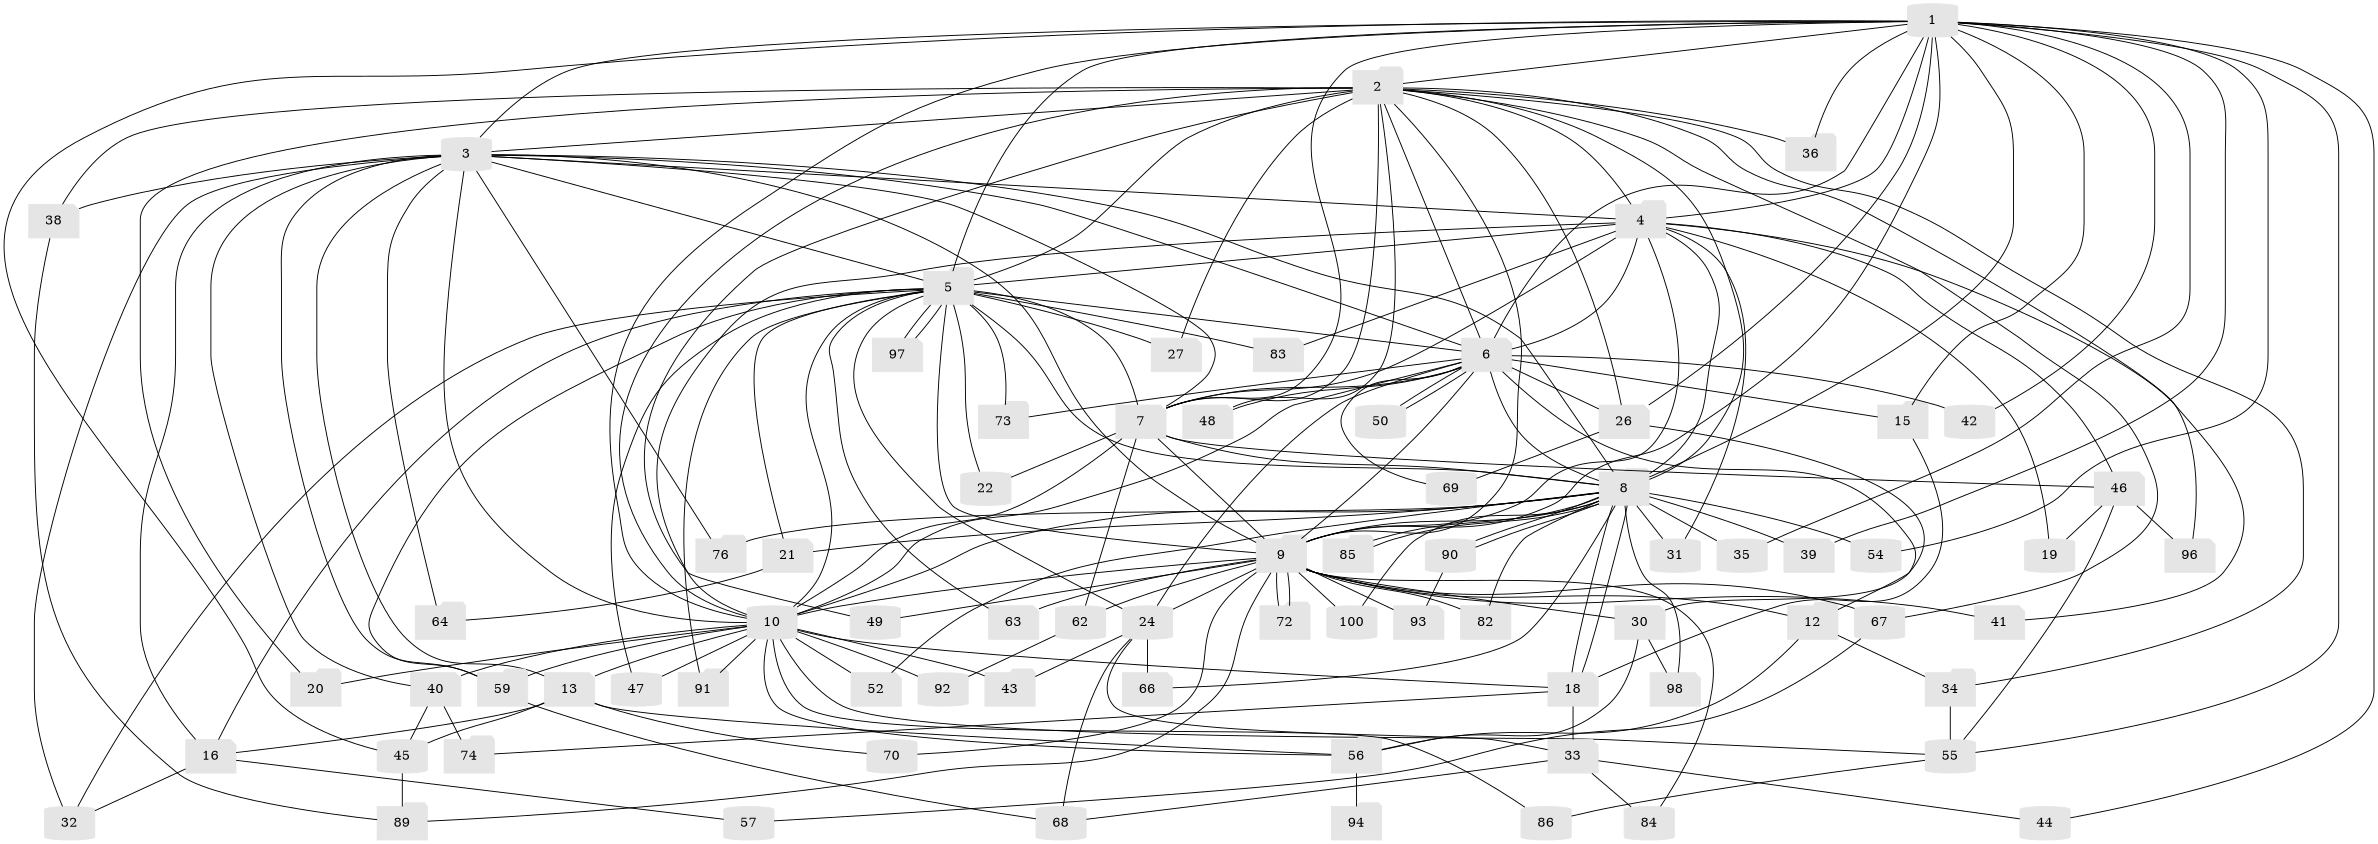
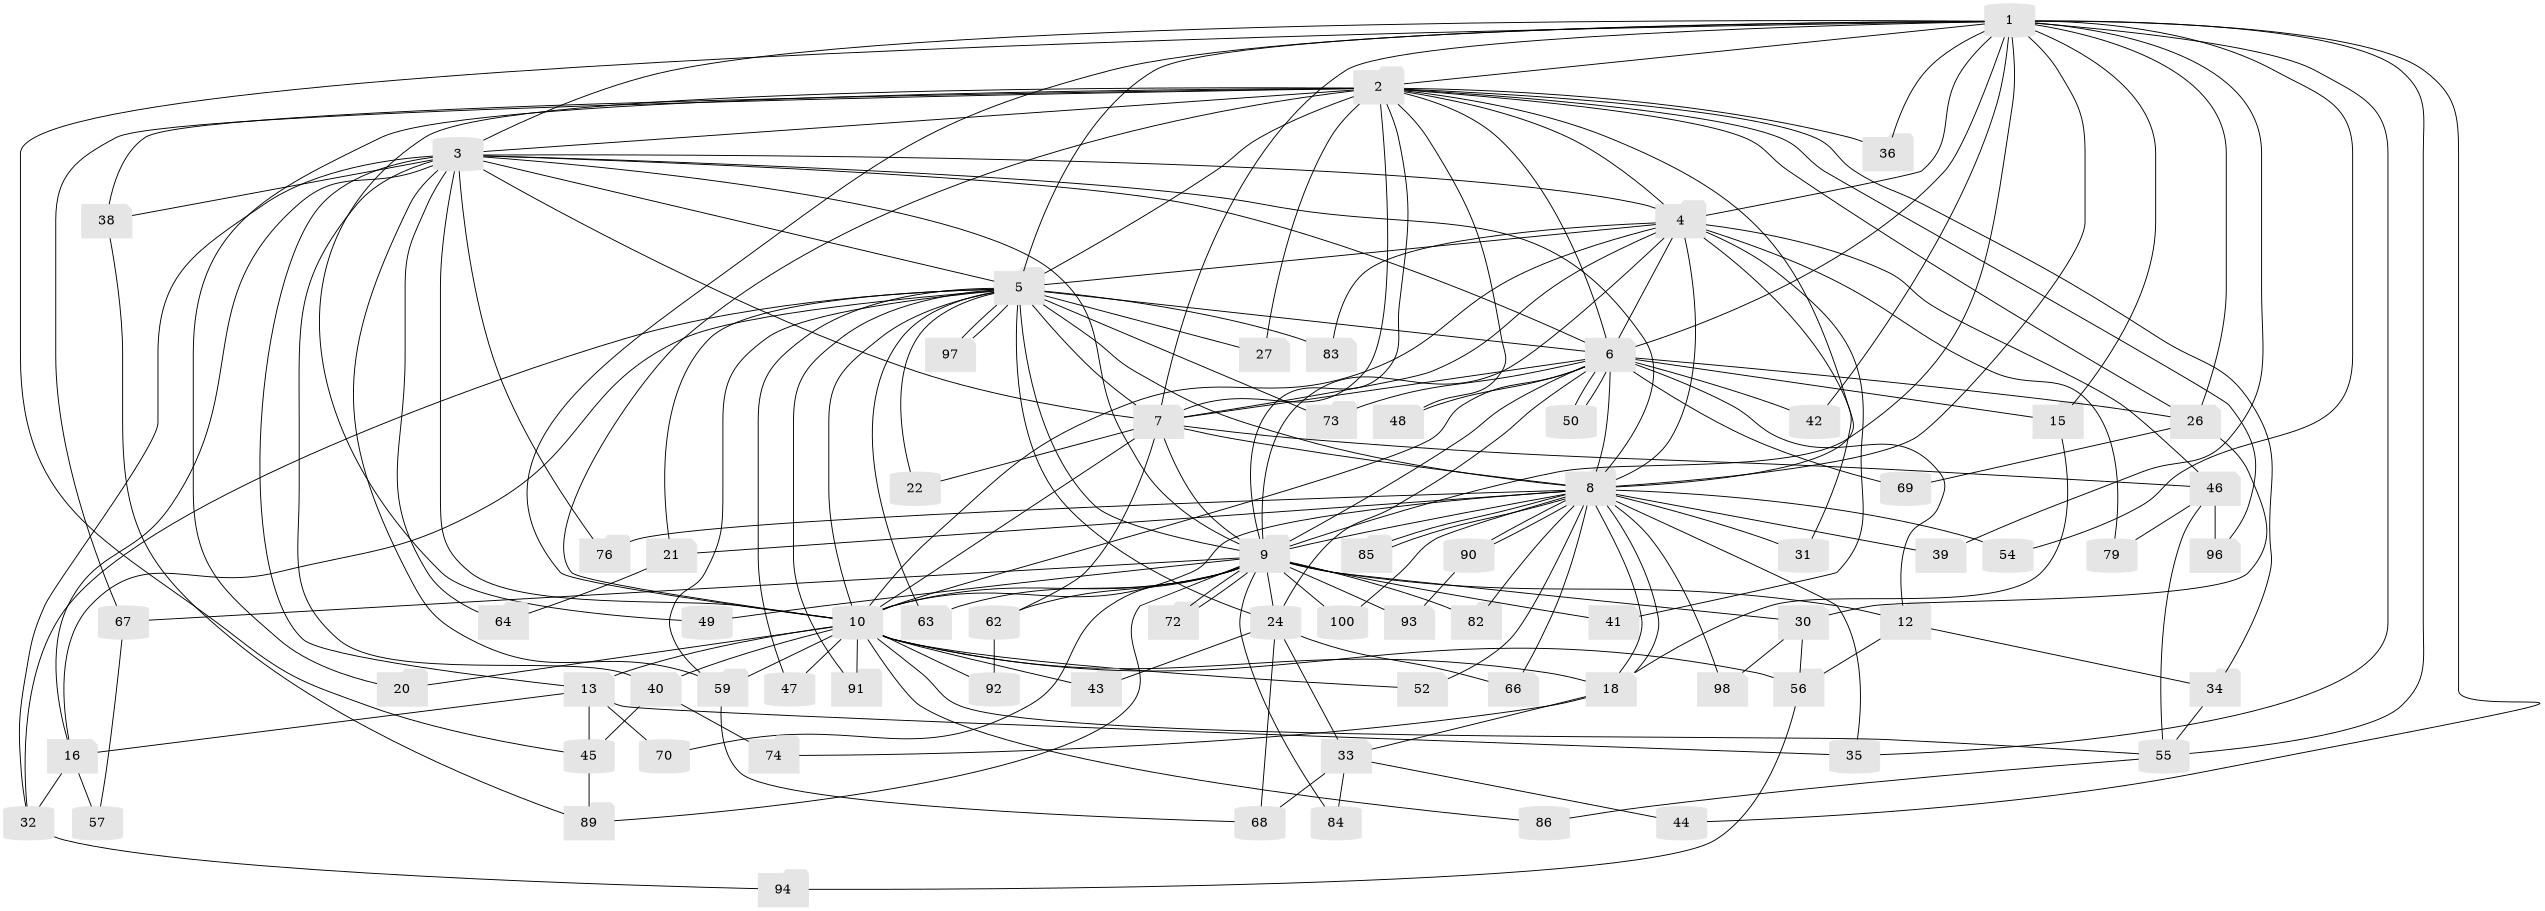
  graph {
    node [color=gray90 shape=cylinder style=filled]
    1 [super="+11"]
    2 [shape=folder super="+19"]
    3 [super="+60"]
    4 [shape=folder super="+28"]
    5 [shape=folder super="+29"]
    6 [shape=note super="+80"]
    7 [shape=note super="+77"]
    8 [shape=folder super="+25"]
    9 [shape=folder super="+14"]
    10 [super="+23"]
    15 [shape=folder super="+37"]
    26 [shape=note super="+53"]
    35 [super="+51"]
    36 [shape=folder]
    39 [shape=note]
    42
    44
    45 [super="+71"]
    54
    55
    n21 [label=67]
    20 [shape=folder]
    27 [shape=note]
    34 [shape=folder super="+99"]
    38 [shape=note]
    48 [shape=note]
    49
    96 [shape=note]
    13 [shape=note]
    16 [shape=note super="+65"]
    32 [super="+87"]
    40 [shape=note]
    59 [shape=folder super="+67"]
    64 [shape=folder]
    76 [shape=folder]
    31
    41 [shape=note]
    46 [shape=note super="+88"]
-   79 [label=19]
+   79
    83 [shape=note]
    21 [shape=note]
    22
    24 [super="+58"]
    47
    63 [shape=note]
    73 [shape=folder]
    91 [shape=folder]
    97 [shape=note]
    12 [shape=folder]
    50
    69
    62
    18 [shape=note super="+61"]
    52 [shape=note]
    66 [shape=note]
    82 [shape=folder]
    85 [shape=folder]
    90
    98 [shape=note]
    100
    30 [shape=note]
    70
    72 [shape=folder]
    84
    89 [shape=folder super="+95"]
    93 [shape=note]
    43 [shape=folder]
    56 [shape=folder super="+78"]
    86
    92
    57
    94 [shape=folder]
    74 [shape=folder super="+81"]
    68
    33 [shape=note super="+75"]
    1 -- 2
    1 -- 3
    1 -- 4
    1 -- 5
    1 -- 6
    1 -- 7 [weight=2]
    1 -- 8 [weight=2]
    1 -- 9
    1 -- 10
    1 -- 15
    1 -- 26
    1 -- 35
    1 -- 36
    1 -- 39
    1 -- 42
    1 -- 44
    1 -- 45
    1 -- 54
    1 -- 55
    2 -- 3
    2 -- 4
    2 -- 5 [weight=2]
    2 -- 6
    2 -- 7
    2 -- 8
    2 -- 9
    2 -- 10
    2 -- 26
    2 -- 36
    2 -- n21
    2 -- 20
    2 -- 27
    2 -- 34
    2 -- 38
    2 -- 48
    2 -- 49
    2 -- 96
    3 -- 4
    3 -- 5
    3 -- 6
    3 -- 7
    3 -- 8
    3 -- 9
    3 -- 10 [weight=2]
    3 -- 38
    3 -- 13
    3 -- 16
    3 -- 32
    3 -- 40
    3 -- 59
    3 -- 64
    3 -- 76
    4 -- 5
    4 -- 6
    4 -- 7 [weight=2]
    4 -- 8
    4 -- 9
    4 -- 10
    4 -- 31
    4 -- 41
    4 -- 46
    4 -- 79
    4 -- 83
    5 -- 6 [weight=2]
    5 -- 7 [weight=2]
    5 -- 8
    5 -- 9 [weight=2]
    5 -- 10 [weight=2]
    5 -- 27
    5 -- 16
    5 -- 32
    5 -- 59
    5 -- 83
    5 -- 21
    5 -- 22
    5 -- 24
    5 -- 47
    5 -- 63
    5 -- 73
    5 -- 91
    5 -- 97
    5 -- 97
    6 -- 7
    6 -- 8
    6 -- 9
    6 -- 10
    6 -- 15
    6 -- 26
    6 -- 42
    6 -- 48
    6 -- 24
    6 -- 73
    6 -- 12
    6 -- 50
    6 -- 50
    6 -- 69
    7 -- 8
    7 -- 9
    7 -- 10
    7 -- 46
    7 -- 22
    7 -- 62
    8 -- 9
    8 -- 10
    8 -- 35
    8 -- 39
    8 -- 54
    8 -- 76
    8 -- 31
    8 -- 21
    8 -- 18
    8 -- 18
    8 -- 52
    8 -- 66
    8 -- 82
    8 -- 85
    8 -- 85
    8 -- 90
    8 -- 90
    8 -- 98
    8 -- 100
    9 -- 10
    9 -- n21
    9 -- 49
    9 -- 41
    9 -- 24
    9 -- 63
    9 -- 12
    9 -- 62
    9 -- 82
    9 -- 100
    9 -- 30
    9 -- 70
    9 -- 72
    9 -- 72
    9 -- 84
    9 -- 89
    9 -- 93
    10 -- 55
    10 -- 20
    10 -- 13
    10 -- 40
    10 -- 59
    10 -- 47
    10 -- 91
    10 -- 18
    10 -- 52
    10 -- 43
    10 -- 56
    10 -- 86
    10 -- 92
    15 -- 18
    26 -- 69
    26 -- 30
    45 -- 89
    55 -- 86
    n21 -- 57
    34 -- 55
    38 -- 89
-   13 -- 56
+   13 -- 35
    13 -- 45
    13 -- 16
    13 -- 70
    16 -- 32
    16 -- 57
+   32 -- 94
    40 -- 45
    40 -- 74 [weight=2]
    59 -- 68
    46 -- 55
    46 -- 96
    46 -- 79
    21 -- 64
    24 -- 66
    24 -- 43
    24 -- 68
    24 -- 33
    12 -- 34
    12 -- 56
    62 -- 92
    18 -- 74
    18 -- 33
    90 -- 93
    30 -- 98
    30 -- 56
    56 -- 94
    33 -- 44
    33 -- 84
    33 -- 68
  }
